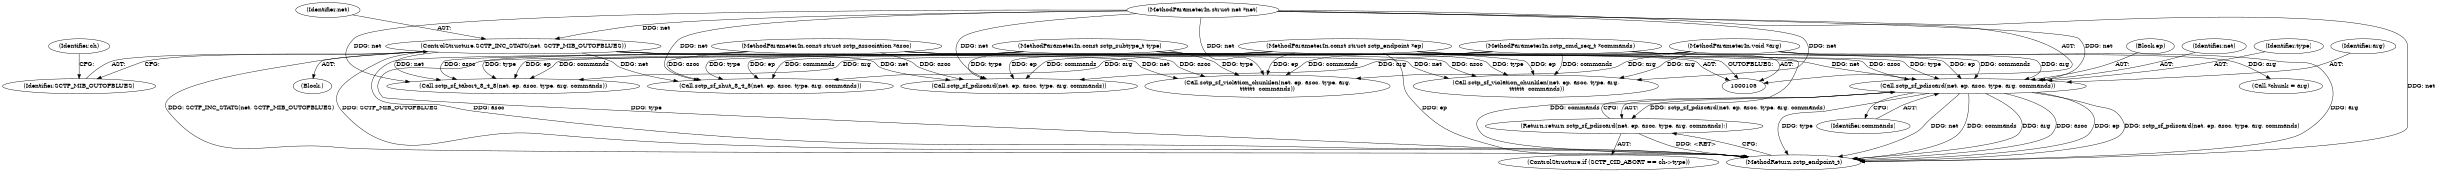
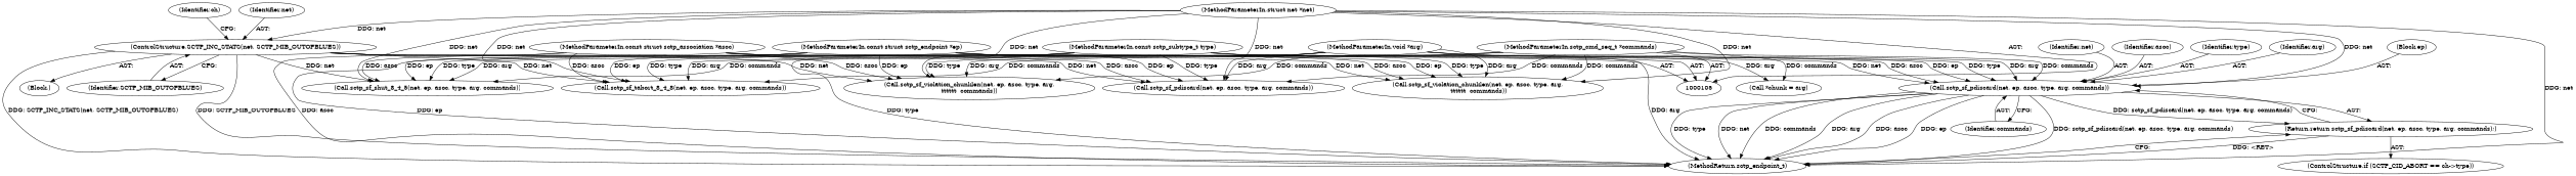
  digraph {
    n1 [label="(Call,sctp_sf_pdiscard(net, ep, asoc, type, arg, commands))"]
    n2 [label="(Return,return sctp_sf_pdiscard(net, ep, asoc, type, arg, commands);)"]
    n3 [label="(MethodReturn,sctp_endpoint_t)"]
    n4 [label="(Identifier,commands)"]
    n5 [label="(ControlStructure,if (SCTP_CID_ABORT == ch->type))"]
    n6 [label="(ControlStructure,SCTP_INC_STATS(net, SCTP_MIB_OUTOFBLUES))"]
    n7 [label="(Call,sctp_sf_violation_chunklen(net, ep, asoc, type, arg,\n \t\t\t\t\t\t  commands))"]
    n8 [label="(Call,sctp_sf_tabort_8_4_8(net, ep, asoc, type, arg, commands))"]
    n9 [label="(Call,sctp_sf_shut_8_4_5(net, ep, asoc, type, arg, commands))"]
    n10 [label="(Block,)"]
    n11 [label="(Call,sctp_sf_pdiscard(net, ep, asoc, type, arg, commands))"]
    n12 [label="(Call,sctp_sf_violation_chunklen(net, ep, asoc, type, arg,\n\t\t\t\t\t\t  commands))"]
    n13 [label="(Identifier,SCTP_MIB_OUTOFBLUES)"]
    n14 [label="(MethodParameterIn,struct net *net)"]
    1000105
    n16 [label="(MethodParameterIn,const struct sctp_endpoint *ep)"]
    n17 [label="(MethodParameterIn,const struct sctp_association *asoc)"]
    n18 [label="(MethodParameterIn,const sctp_subtype_t type)"]
    n19 [label="(MethodParameterIn,void *arg)"]
    n20 [label="(Call,*chunk = arg)"]
    n21 [label="(MethodParameterIn,sctp_cmd_seq_t *commands)"]
    n22 [label="(Block,ep)"]
    n23 [label="(Identifier,net)"]
    n24 [label="(Identifier,ch)"]
+   n25 [label="(Identifier,asoc)"]
    n26 [label="(Identifier,net)"]
    n27 [label="(Identifier,type)"]
    n28 [label="(Identifier,arg)"]
    n1 -> n2 [label="AST: "]
    n1 -> n2 [label="DDG: sctp_sf_pdiscard(net, ep, asoc, type, arg, commands)"]
    n1 -> n3 [label="DDG: type"]
    n1 -> n3 [label="DDG: net"]
    n1 -> n3 [label="DDG: commands"]
    n1 -> n3 [label="DDG: arg"]
    n1 -> n3 [label="DDG: asoc"]
    n1 -> n3 [label="DDG: ep"]
    n1 -> n3 [label="DDG: sctp_sf_pdiscard(net, ep, asoc, type, arg, commands)"]
    n1 -> n4 [label="CFG: "]
    n2 -> n1 [label="CFG: "]
    n2 -> n3 [label="DDG: <RET>"]
    n2 -> n5 [label="AST: "]
    n3 -> n2 [label="CFG: "]
    n4 -> n1 [label="AST: "]
    n6 -> n1 [label="DDG: net"]
    n6 -> n3 [label="DDG: SCTP_INC_STATS(net, SCTP_MIB_OUTOFBLUES)"]
    n6 -> n3 [label="DDG: SCTP_MIB_OUTOFBLUES"]
    n6 -> n7 [label="DDG: net"]
    n6 -> n8 [label="DDG: net"]
    n6 -> n9 [label="DDG: net"]
    n6 -> n10 [label="AST: "]
    n6 -> n11 [label="DDG: net"]
    n6 -> n12 [label="DDG: net"]
    n6 -> n13 [label="CFG: "]
    n13 -> n6 [label="AST: "]
    n14 -> n1 [label="DDG: net"]
    n14 -> n3 [label="DDG: net"]
    n14 -> n6 [label="DDG: net"]
    n14 -> n7 [label="DDG: net"]
    n14 -> n8 [label="DDG: net"]
    n14 -> n9 [label="DDG: net"]
    n14 -> n11 [label="DDG: net"]
    n14 -> n12 [label="DDG: net"]
    n14 -> 1000105 [label="AST: "]
    n16 -> n1 [label="DDG: ep"]
    n16 -> n3 [label="DDG: ep"]
    n16 -> n7 [label="DDG: ep"]
    n16 -> n8 [label="DDG: ep"]
    n16 -> n9 [label="DDG: ep"]
    n16 -> n11 [label="DDG: ep"]
    n16 -> n12 [label="DDG: ep"]
-   n16 -> 1000105 [label="OUTOFBLUES: "]
+   n16 -> 1000105 [label="AST: "]
    n17 -> n1 [label="DDG: asoc"]
    n17 -> n3 [label="DDG: asoc"]
    n17 -> n7 [label="DDG: asoc"]
    n17 -> n8 [label="DDG: asoc"]
    n17 -> n9 [label="DDG: asoc"]
    n17 -> n11 [label="DDG: asoc"]
    n17 -> n12 [label="DDG: asoc"]
    n18 -> n1 [label="DDG: type"]
    n18 -> n3 [label="DDG: type"]
    n18 -> n7 [label="DDG: type"]
    n18 -> n8 [label="DDG: type"]
    n18 -> n9 [label="DDG: type"]
    n18 -> n11 [label="DDG: type"]
    n18 -> n12 [label="DDG: type"]
    n18 -> 1000105 [label="AST: "]
    n19 -> n1 [label="DDG: arg"]
    n19 -> n3 [label="DDG: arg"]
    n19 -> n7 [label="DDG: arg"]
    n19 -> n8 [label="DDG: arg"]
    n19 -> n9 [label="DDG: arg"]
    n19 -> n11 [label="DDG: arg"]
    n19 -> n12 [label="DDG: arg"]
    n19 -> n20 [label="DDG: arg"]
    n21 -> n1 [label="DDG: commands"]
-   n21 -> n3 [label="DDG: commands"]
+   n21 -> n20 [label="DDG: commands"]
    n21 -> n7 [label="DDG: commands"]
    n21 -> n8 [label="DDG: commands"]
    n21 -> n9 [label="DDG: commands"]
    n21 -> n11 [label="DDG: commands"]
    n21 -> n12 [label="DDG: commands"]
    n21 -> 1000105 [label="AST: "]
    n22 -> n1 [label="AST: "]
    n23 -> n1 [label="AST: "]
-   n24 -> n13 [label="CFG: "]
+   n24 -> n6 [label="CFG: "]
+   n25 -> n1 [label="AST: "]
    n26 -> n6 [label="AST: "]
    n27 -> n1 [label="AST: "]
    n28 -> n1 [label="AST: "]
  }
